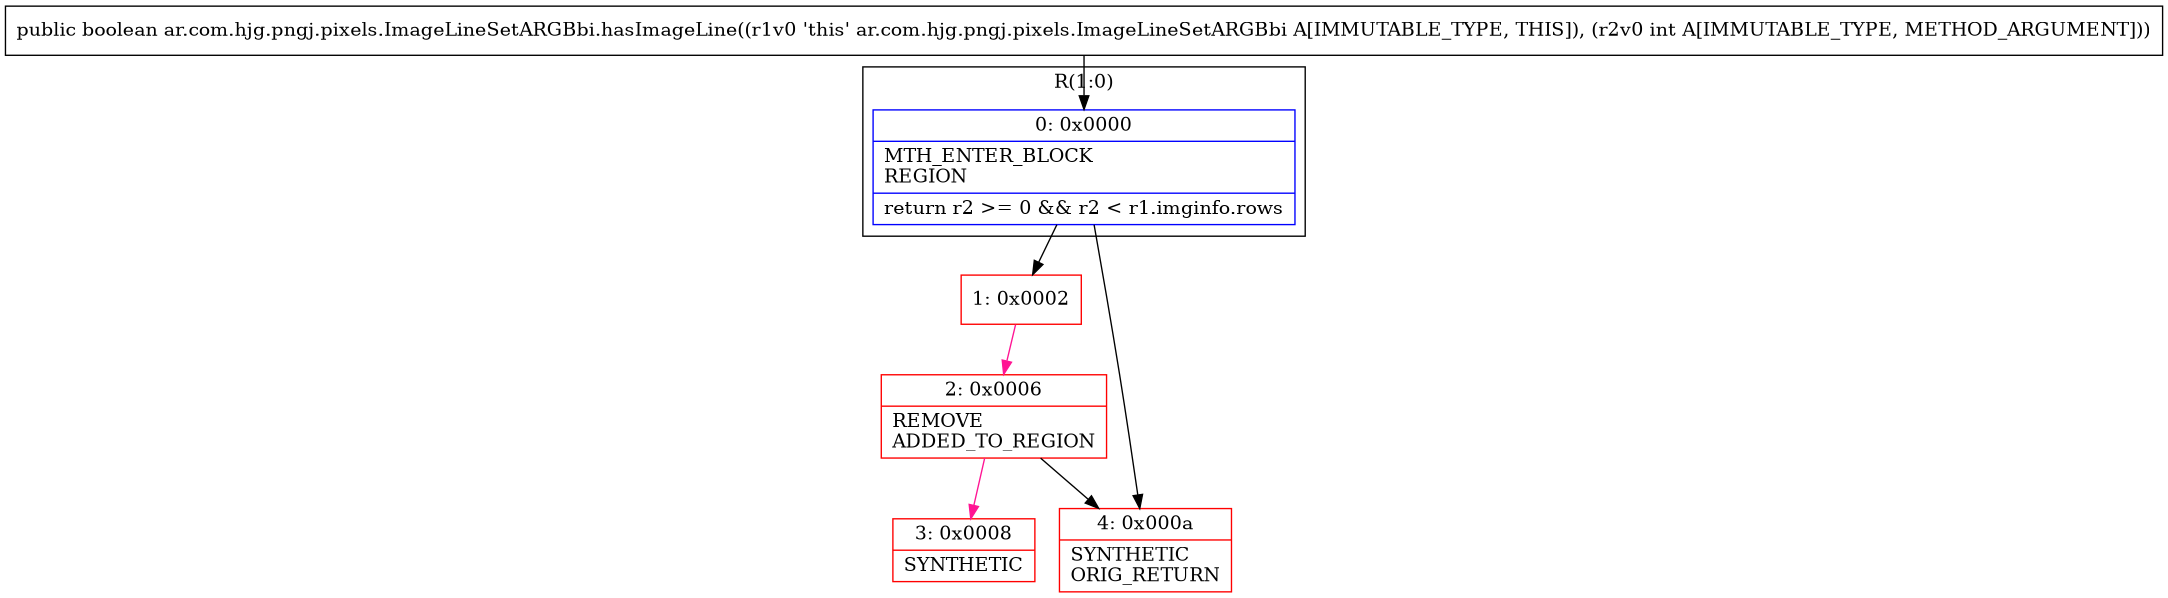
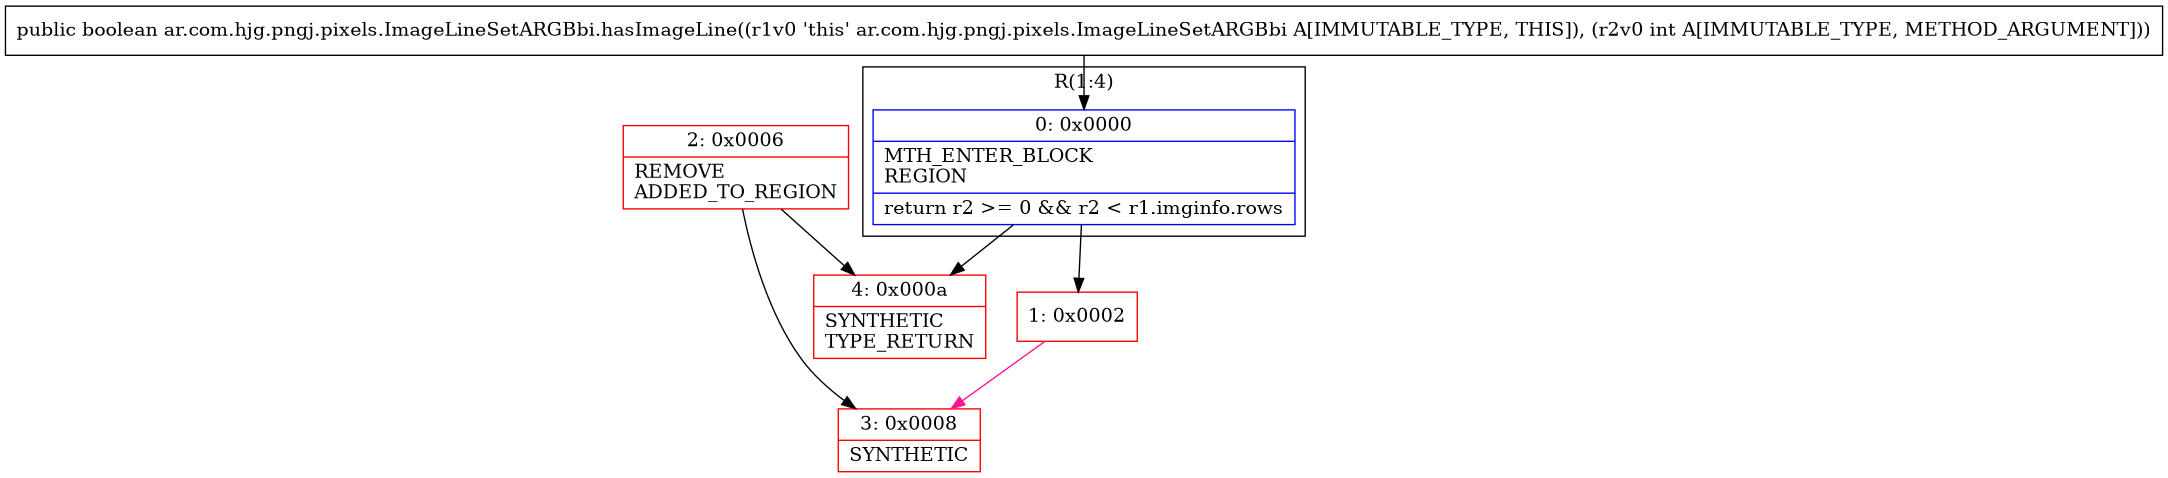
  digraph {
    node [color=red shape=record]
    edge [color=black]
    n1 [color=blue label="{0\:\ 0x0000|MTH_ENTER_BLOCK\lREGION\l|return r2 \>= 0 && r2 \< r1.imginfo.rows\l}"]
    n2 [label="{1\:\ 0x0002}"]
-   n3 [label="{4\:\ 0x000a|SYNTHETIC\lORIG_RETURN\l}"]
+   n3 [label="{4\:\ 0x000a|SYNTHETIC\lTYPE_RETURN\l}"]
    n4 [label="{2\:\ 0x0006|REMOVE\lADDED_TO_REGION\l}"]
    n5 [label="{3\:\ 0x0008|SYNTHETIC\l}"]
    n6 [label="{public boolean ar.com.hjg.pngj.pixels.ImageLineSetARGBbi.hasImageLine((r1v0 'this' ar.com.hjg.pngj.pixels.ImageLineSetARGBbi A[IMMUTABLE_TYPE, THIS]), (r2v0 int A[IMMUTABLE_TYPE, METHOD_ARGUMENT])) }" color=""]
    subgraph cluster_1 {
-     label="R(1:0)"
+     label="R(1:4)"
      n1
    }
    n1 -> n2
    n1 -> n3
-   n2 -> n4 [color=deeppink]
+   n2 -> n5 [color=deeppink]
    n4 -> n3
-   n4 -> n5 [color=deeppink]
+   n4 -> n5
    n6 -> n1
  }
